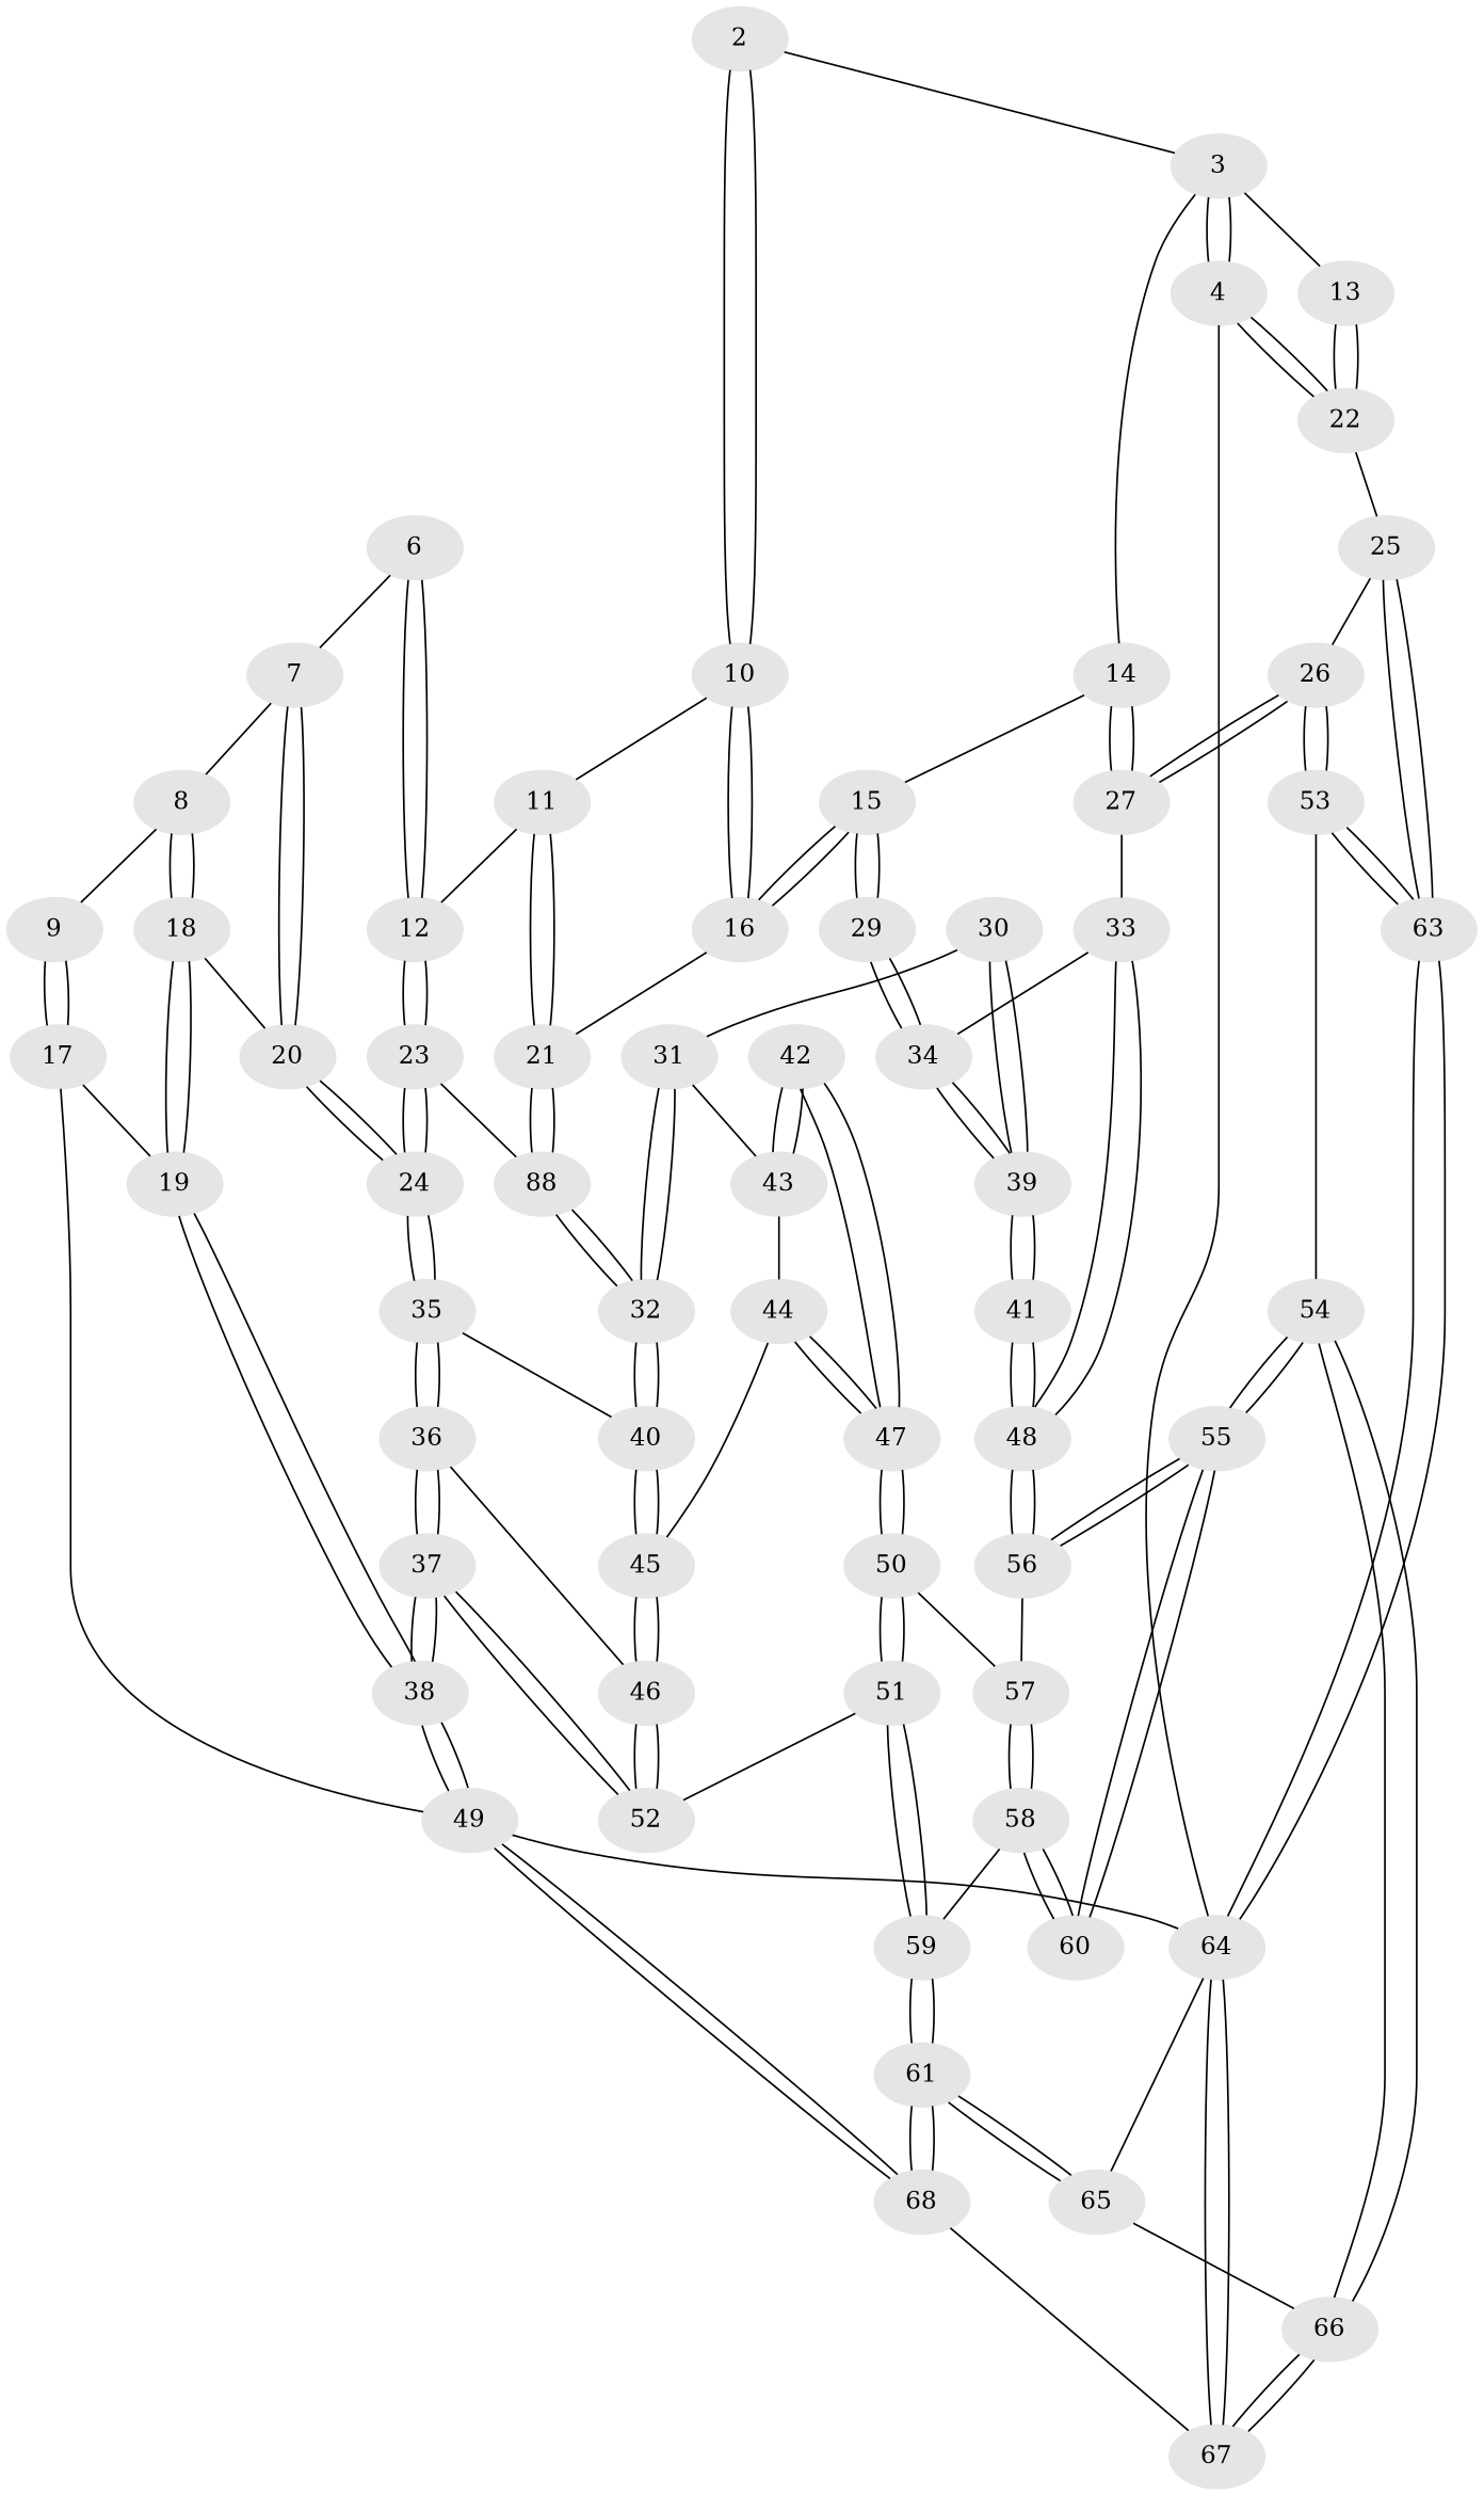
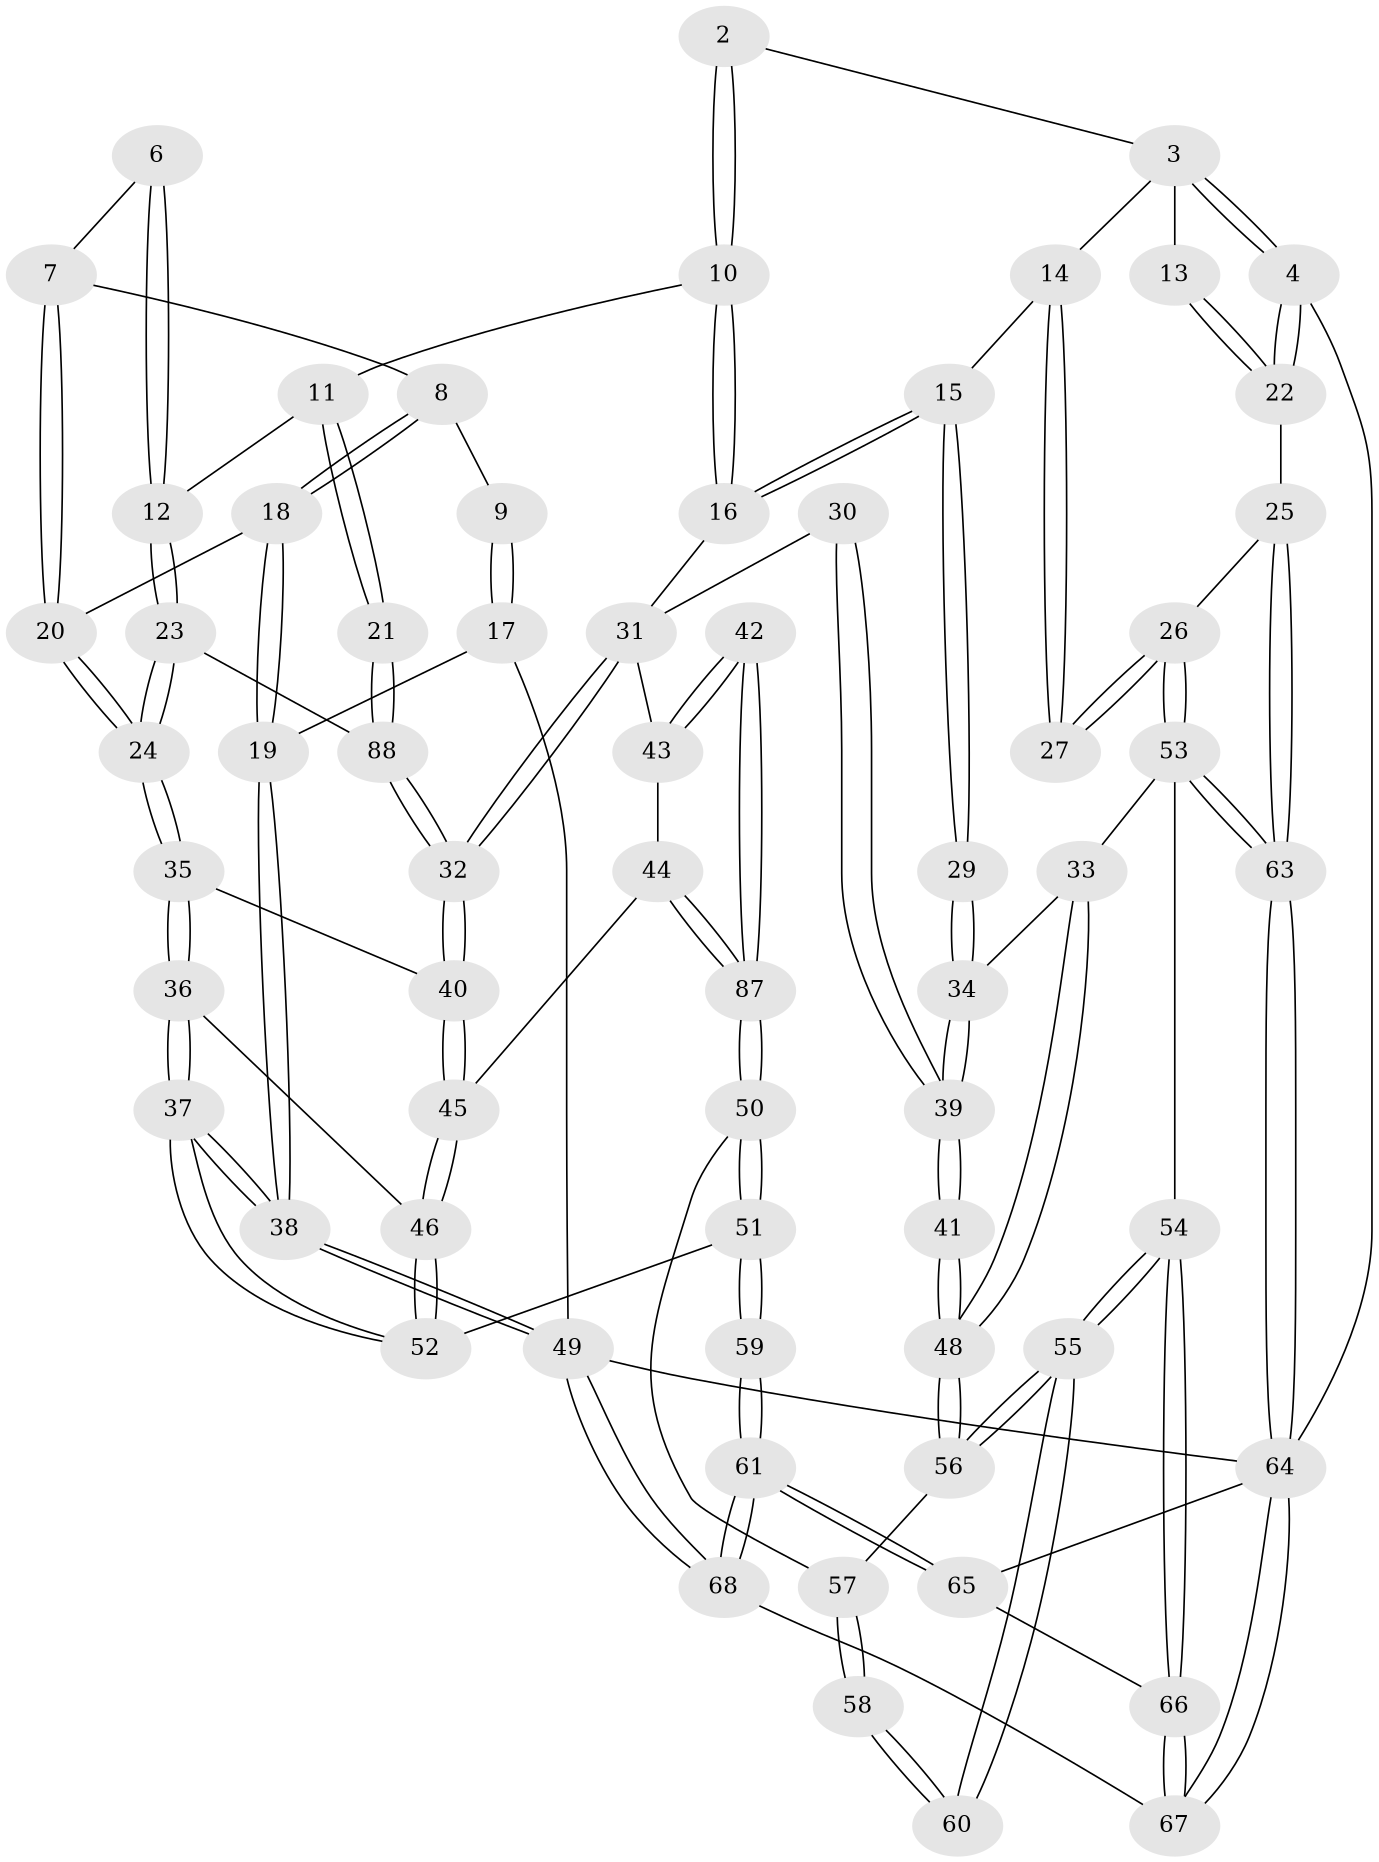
  graph {
    node [color=gray90 style=filled]
    2
    3
    10
    6
    7
    12
    4
    13
    14
    11
    16
    22
    64
    25
    65
    67
    9
    17
    19
    49
    8
    20
    23
    18
    24
    21
    n27 [label=88]
    15
    27
    29
    33
    34
    38
    n34 [label=68]
    35
    32
    26
    63
    40
    36
    53
    54
    48
    30
    31
    39
    43
    41
    44
    45
    56
    37
    46
    52
    42
-   47
+   47 [label=87]
    50
    51
    57
    59
    58
    61
    55
    66
    60
    2 -- 3
    2 -- 10
    2 -- 10
    3 -- 4
    3 -- 4
    3 -- 13
    3 -- 14
    10 -- 11
    10 -- 16
    10 -- 16
    6 -- 7
    6 -- 12
    6 -- 12
    7 -- 8
    7 -- 20
    7 -- 20
    12 -- 23
    12 -- 23
    4 -- 22
    4 -- 22
    4 -- 64
    13 -- 22
    13 -- 22
    14 -- 15
    14 -- 27
    14 -- 27
    11 -- 12
    11 -- 21
    11 -- 21
-   16 -- 21
+   16 -- 31
    22 -- 25
    64 -- 65
    64 -- 67
    64 -- 67
    25 -- 26
    25 -- 63
    25 -- 63
    65 -- 66
    9 -- 17
    9 -- 17
    17 -- 19
    17 -- 49
    19 -- 38
    19 -- 38
    49 -- 64
    49 -- n34
    49 -- n34
    8 -- 9
    8 -- 18
    8 -- 18
    20 -- 24
    20 -- 24
    23 -- 24
    23 -- 24
    23 -- n27
    18 -- 19
    18 -- 19
    18 -- 20
    24 -- 35
    24 -- 35
    21 -- n27
    21 -- n27
    n27 -- 32
    n27 -- 32
    15 -- 16
    15 -- 16
    15 -- 29
    15 -- 29
-   27 -- 33
+   53 -- 33
    29 -- 34
    29 -- 34
    33 -- 34
    33 -- 48
    33 -- 48
    34 -- 39
    34 -- 39
    38 -- 49
    38 -- 49
    n34 -- 67
    35 -- 40
    35 -- 36
    35 -- 36
    32 -- 40
    32 -- 40
    26 -- 27
    26 -- 27
    26 -- 53
    26 -- 53
    63 -- 64
    63 -- 64
    40 -- 45
    40 -- 45
    36 -- 37
    36 -- 37
    36 -- 46
    53 -- 63
    53 -- 63
    53 -- 54
    54 -- 55
    54 -- 55
    54 -- 66
    54 -- 66
    48 -- 56
    48 -- 56
    30 -- 31
    30 -- 39
    30 -- 39
    31 -- 32
    31 -- 32
    31 -- 43
    39 -- 41
    39 -- 41
    43 -- 44
    41 -- 48
    41 -- 48
    44 -- 45
    44 -- 47
    44 -- 47
    45 -- 46
    45 -- 46
    56 -- 57
    37 -- 38
    37 -- 38
    37 -- 52
    37 -- 52
    46 -- 52
    46 -- 52
    42 -- 43
    42 -- 43
    42 -- 47
    42 -- 47
    47 -- 50
    47 -- 50
    50 -- 51
    50 -- 51
    50 -- 57
    51 -- 52
    51 -- 59
    51 -- 59
    57 -- 58
    57 -- 58
    59 -- 61
    59 -- 61
-   58 -- 59
    58 -- 60
    58 -- 60
    61 -- 65
    61 -- 65
    61 -- n34
    61 -- n34
    55 -- 56
    55 -- 56
    55 -- 60
    55 -- 60
    66 -- 67
    66 -- 67
  }
